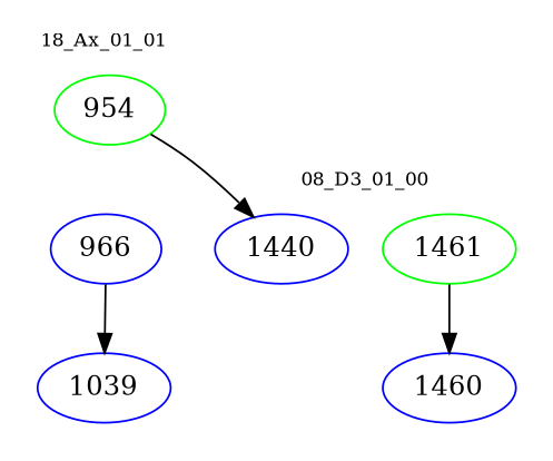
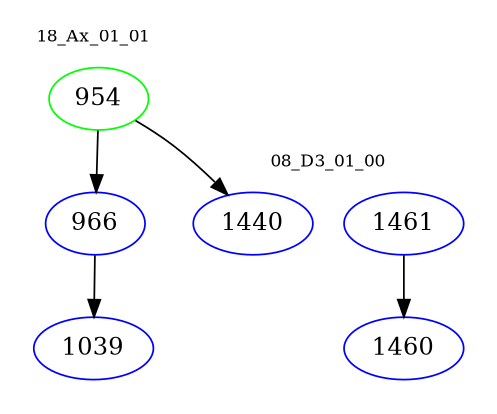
  digraph {
    node [color=blue]
    edge [color=black]
    n1 [color=green label=954]
    n2 [label=966]
    n3 [label=1039]
-   n4 [color=green label=1461]
+   n4 [label=1461]
    n5 [label=1460]
    n6 [label=1440]
    subgraph cluster_1 {
      color=white
      fontsize=10
      label="18_Ax_01_01"
      n1
      n2
      n3
    }
    subgraph cluster_2 {
      color=white
      fontsize=10
      label="08_D3_01_00"
      n4
      n5
      n6
    }
+   n1 -> n2
    n1 -> n6
    n2 -> n3
    n4 -> n5
  }
